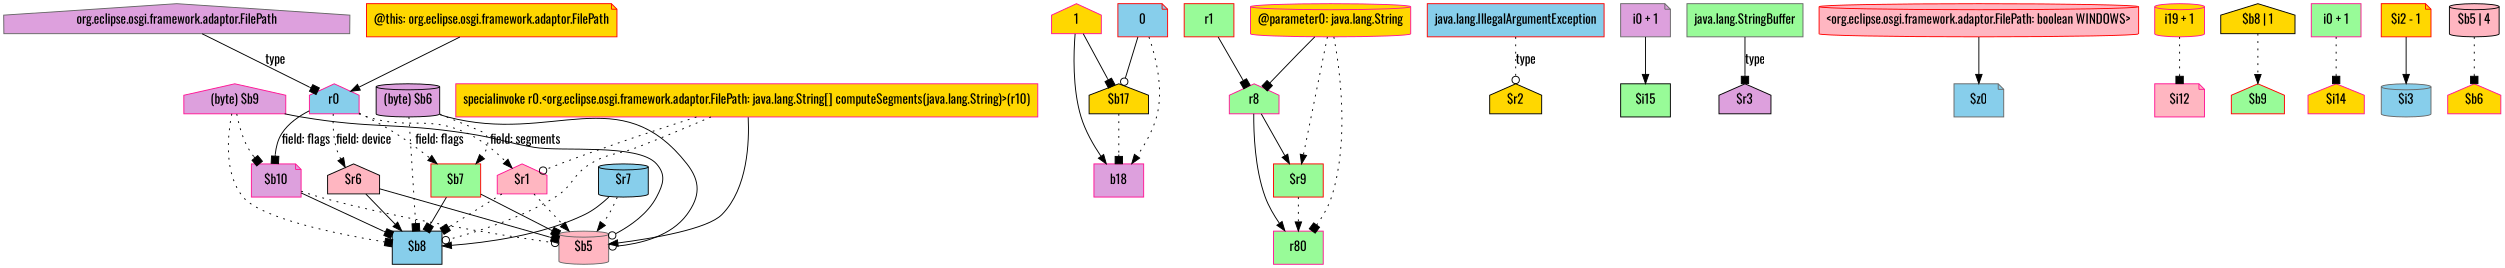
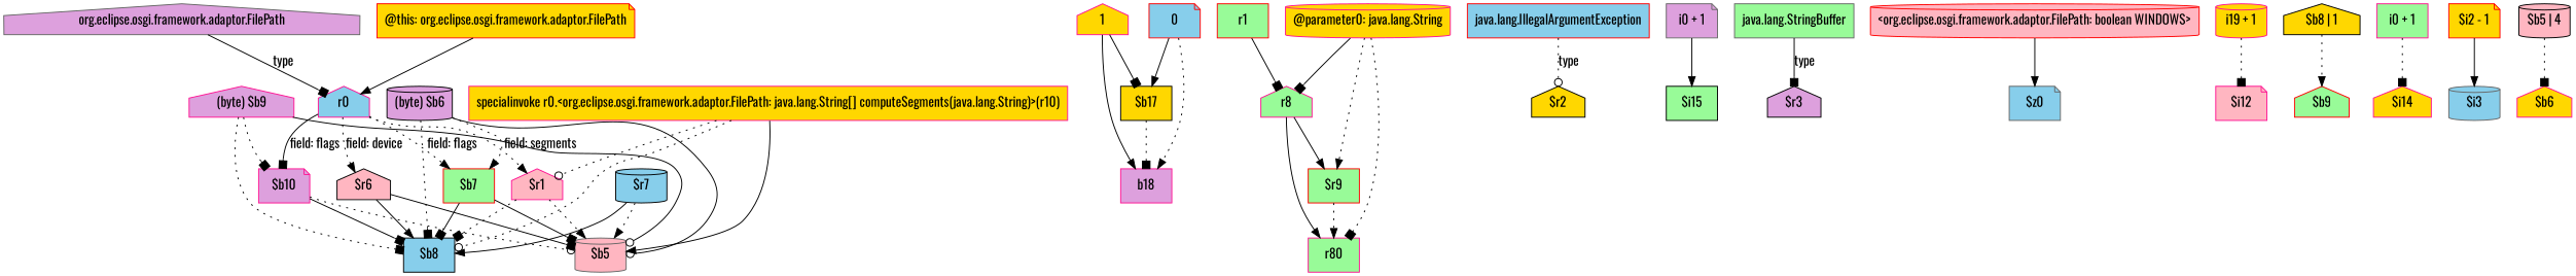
  digraph {
    fontname=Oswald
    node [color=deeppink fillcolor=gold fontname=Oswald shape=house style=filled]
    edge [arrowhead=normal fontname=Oswald style=dotted]
    n1 [fillcolor=skyblue label=r0]
    n2 [fillcolor=lightpink label="$r1"]
    n3 [color=red fillcolor=palegreen label="$b7" shape=box]
    n4 [fillcolor=plum label="$b10" shape=note]
    n5 [color=black fillcolor=lightpink label="$r6"]
    n6 [color=black fillcolor=skyblue label="$b8" shape=box]
    n7 [color=gray40 fillcolor=lightpink label="$b5" shape=cylinder]
    n8 [color=black fillcolor=skyblue label="$r7" shape=cylinder]
    n9 [label=1]
    n10 [fillcolor=plum label=b18 shape=box]
-   n11 [color=black label="$b17"]
+   n11 [color=black label="$b17" shape=box]
    n12 [fillcolor=palegreen label=r8]
    n13 [color=red fillcolor=palegreen label="$r9" shape=box]
    n14 [fillcolor=palegreen label=r80 shape=box]
    n15 [color=black fillcolor=plum label="(byte) $b6" shape=cylinder]
    n16 [color=red fillcolor=skyblue label=0 shape=note]
    n17 [fillcolor=plum label="(byte) $b9"]
    n18 [color=red fillcolor=skyblue label="java.lang.IllegalArgumentException" shape=box]
    n19 [color=black label="$r2"]
    n20 [color=gray40 fillcolor=plum label="i0 + 1" shape=note]
    n21 [color=black fillcolor=palegreen label="$i15" shape=box]
    n22 [color=gray40 fillcolor=plum label="org.eclipse.osgi.framework.adaptor.FilePath"]
    n23 [label="@parameter0: java.lang.String" shape=cylinder]
    n24 [color=gray40 fillcolor=palegreen label="java.lang.StringBuffer" shape=box]
    n25 [color=black fillcolor=plum label="$r3"]
    n26 [color=red fillcolor=lightpink label="<org.eclipse.osgi.framework.adaptor.FilePath: boolean WINDOWS>" shape=cylinder]
    n27 [color=gray40 fillcolor=skyblue label="$z0" shape=note]
    n28 [color=red fillcolor=palegreen label=r1 shape=box]
    n29 [label="i19 + 1" shape=cylinder]
    n30 [fillcolor=lightpink label="$i12" shape=note]
    n31 [color=red label="@this: org.eclipse.osgi.framework.adaptor.FilePath" shape=note]
    n32 [label="specialinvoke r0.<org.eclipse.osgi.framework.adaptor.FilePath: java.lang.String[] computeSegments(java.lang.String)>(r10)" shape=box]
    n33 [color=black label="$b8 | 1"]
    n34 [color=red fillcolor=palegreen label="$b9"]
    n35 [fillcolor=palegreen label="i0 + 1" shape=box]
    n36 [label="$i14"]
    n37 [color=red label="$i2 - 1" shape=note]
    n38 [color=gray40 fillcolor=skyblue label="$i3" shape=cylinder]
    n39 [color=black fillcolor=lightpink label="$b5 | 4" shape=cylinder]
    n40 [label="$b6"]
    n1 -> n2 [label="field: segments"]
    n1 -> n3 [label="field: flags"]
    n1 -> n4 [arrowhead=box label="field: flags" style=solid]
    n1 -> n5 [label="field: device"]
    n2 -> n6 [arrowhead=box]
    n2 -> n7
    n3 -> n6 [arrowhead=box style=solid]
    n3 -> n7 [arrowhead=box style=solid]
    n4 -> n6 [arrowhead=box style=solid]
    n4 -> n7 [arrowhead=odot]
    n5 -> n6 [style=solid]
    n5 -> n7 [arrowhead=box style=solid]
    n8 -> n6 [style=solid]
    n8 -> n7
    n9 -> n10 [style=solid]
    n9 -> n11 [arrowhead=box style=solid]
    n11 -> n10 [arrowhead=box]
    n12 -> n13 [style=solid]
    n12 -> n14 [style=solid]
    n13 -> n14
    n15 -> n3
    n15 -> n6 [arrowhead=box]
    n15 -> n7 [arrowhead=odot style=solid]
    n16 -> n10
-   n16 -> n11 [arrowhead=odot style=solid]
+   n16 -> n11 [style=solid]
    n17 -> n4 [arrowhead=box]
    n17 -> n6 [arrowhead=box]
    n17 -> n7 [arrowhead=odot style=solid]
    n18 -> n19 [arrowhead=odot label=type]
    n20 -> n21 [style=solid]
    n22 -> n1 [arrowhead=box label=type style=solid]
    n23 -> n12 [arrowhead=box style=solid]
    n23 -> n13
    n23 -> n14 [arrowhead=box]
    n24 -> n25 [arrowhead=box label=type style=solid]
    n26 -> n27 [style=solid]
    n28 -> n12 [arrowhead=box style=solid]
    n29 -> n30 [arrowhead=box]
    n31 -> n1 [style=solid]
    n32 -> n2 [arrowhead=odot]
    n32 -> n6 [arrowhead=odot]
    n32 -> n7 [style=solid]
    n33 -> n34
    n35 -> n36 [arrowhead=box]
    n37 -> n38 [style=solid]
    n39 -> n40 [arrowhead=box]
  }
